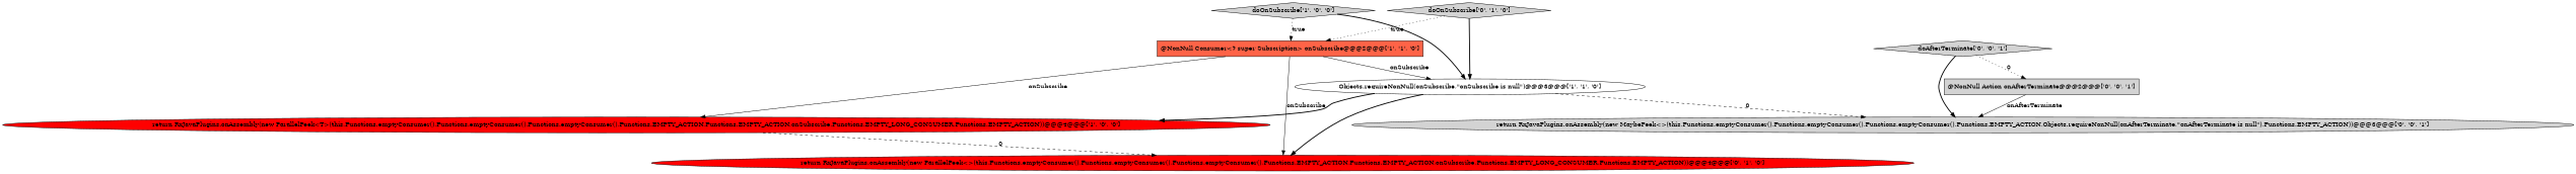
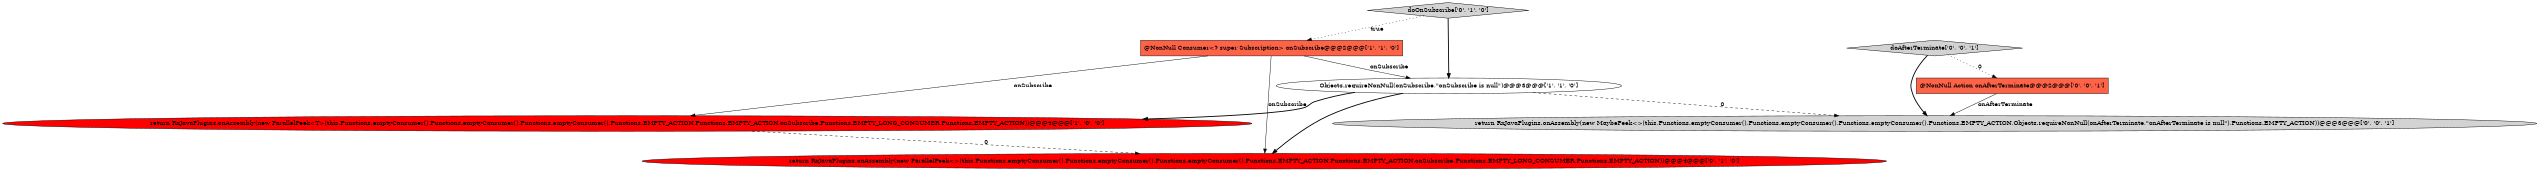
  digraph {
    node [fillcolor=lightgray shape=ellipse style=filled]
    edge [style=bold]
    n1 [fillcolor=white label="Objects.requireNonNull(onSubscribe,\"onSubscribe is null\")@@@3@@@['1', '1', '0']"]
    n2 [label="return RxJavaPlugins.onAssembly(new MaybePeek<>(this,Functions.emptyConsumer(),Functions.emptyConsumer(),Functions.emptyConsumer(),Functions.EMPTY_ACTION,Objects.requireNonNull(onAfterTerminate,\"onAfterTerminate is null\"),Functions.EMPTY_ACTION))@@@3@@@['0', '0', '1']"]
    n3 [fillcolor=red label="return RxJavaPlugins.onAssembly(new ParallelPeek<T>(this,Functions.emptyConsumer(),Functions.emptyConsumer(),Functions.emptyConsumer(),Functions.EMPTY_ACTION,Functions.EMPTY_ACTION,onSubscribe,Functions.EMPTY_LONG_CONSUMER,Functions.EMPTY_ACTION))@@@4@@@['1', '0', '0']"]
    n4 [fillcolor=red label="return RxJavaPlugins.onAssembly(new ParallelPeek<>(this,Functions.emptyConsumer(),Functions.emptyConsumer(),Functions.emptyConsumer(),Functions.EMPTY_ACTION,Functions.EMPTY_ACTION,onSubscribe,Functions.EMPTY_LONG_CONSUMER,Functions.EMPTY_ACTION))@@@4@@@['0', '1', '0']"]
    n5 [label="doOnSubscribe['0', '1', '0']" shape=diamond]
    n6 [fillcolor=tomato label="@NonNull Consumer<? super Subscription> onSubscribe@@@2@@@['1', '1', '0']" shape=box]
-   n7 [label="@NonNull Action onAfterTerminate@@@2@@@['0', '0', '1']" shape=box]
-   n8 [label="doOnSubscribe['1', '0', '0']" shape=diamond]
+   n7 [fillcolor=tomato label="@NonNull Action onAfterTerminate@@@2@@@['0', '0', '1']" shape=box]
    n9 [label="doAfterTerminate['0', '0', '1']" shape=diamond]
    n1 -> n2 [label=0 style=dashed]
    n1 -> n3
    n1 -> n4
    n3 -> n4 [label=0 style=dashed]
    n5 -> n1
    n5 -> n6 [label=true style=dotted]
    n6 -> n1 [label=onSubscribe style=solid]
    n6 -> n3 [label=onSubscribe style=solid]
    n6 -> n4 [label=onSubscribe style=solid]
    n7 -> n2 [label=onAfterTerminate style=solid]
-   n8 -> n1
-   n8 -> n6 [label=true style=dotted]
    n9 -> n2
    n9 -> n7 [label=0 style=dotted]
  }
